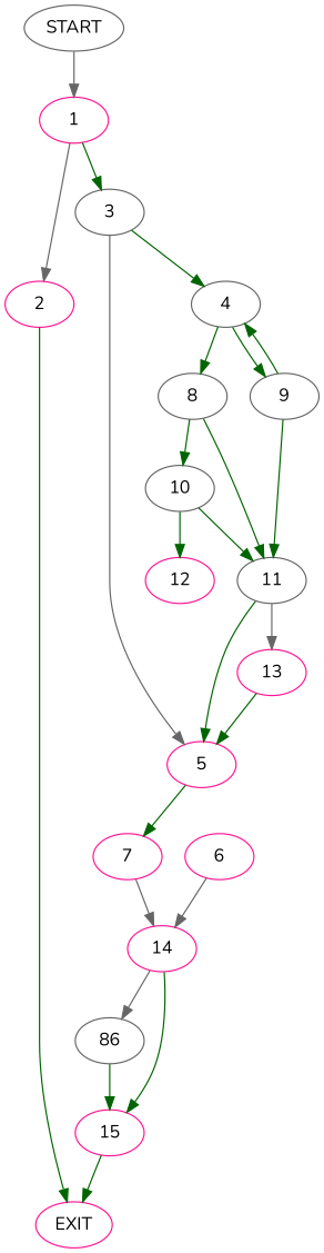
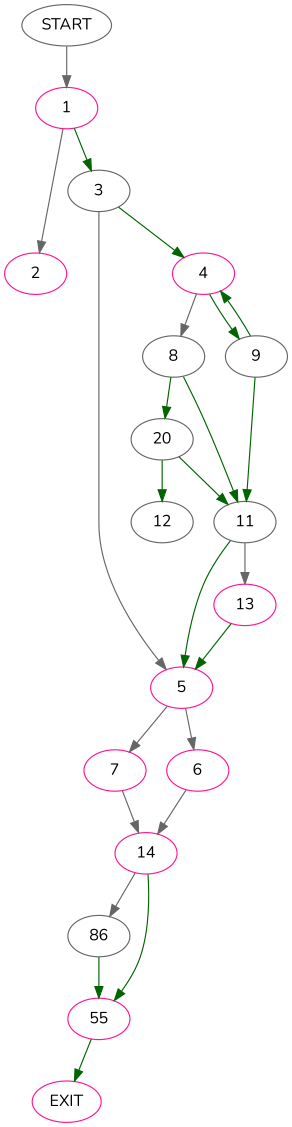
  digraph {
    fontname=Nunito
    node [color=deeppink fontname=Nunito]
    edge [color=darkgreen fontname=Nunito]
    n1 [color=gray40 label=START]
    1
    2
    3 [color=gray40]
    n5 [label=EXIT]
-   4 [color=gray40]
+   4
    5
    8 [color=gray40]
    9 [color=gray40]
    6
    7
-   10 [color=gray40]
+   10 [color=gray40 label=20]
    11 [color=gray40]
    14
-   15
+   15 [label=55]
    n16 [color=gray40 label=86]
-   12
+   12 [color=gray40]
    13
    n1 -> 1 [color=gray40]
    1 -> 2 [color=gray40]
    1 -> 3
-   2 -> n5
    3 -> 4
    3 -> 5 [color=gray40]
-   4 -> 8
+   4 -> 8 [color=gray40]
    4 -> 9
-   5 -> 7
+   5 -> 6 [color=gray40]
+   5 -> 7 [color=gray40]
    8 -> 10
    8 -> 11
    9 -> 4
    9 -> 11
    6 -> 14 [color=gray40]
    7 -> 14 [color=gray40]
    10 -> 11
    10 -> 12
    11 -> 5
    11 -> 13 [color=gray40]
    14 -> 15
    14 -> n16 [color=gray40]
    15 -> n5
    n16 -> 15
    13 -> 5
  }
